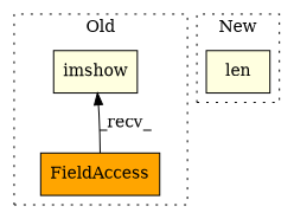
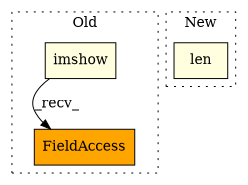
  digraph {
    node [a=32 shape=box style=filled fillcolor=lightyellow]
    n1 [l="7,2" label=imshow s="943,1009"]
    n2 [a=22 l=2 label=FieldAccess s=940 fillcolor=orange]
    n3 [l="4,1" label=len s="1020,1036"]
    subgraph cluster_1 {
      label=Old
      style=dotted
      n1
      n2
    }
    subgraph cluster_2 {
      label=New
      style=dotted
      n3
    }
-   n2 -> n1 [label=_recv_ style=solid arrowhead=normal]
+   n1 -> n2 [label=_recv_ style=solid arrowhead=normal]
  }
